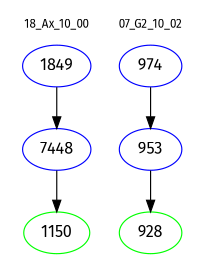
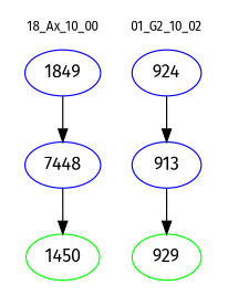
  digraph {
    fontname="Fira Sans"
    node [color=blue fontname="Fira Sans"]
    edge [color=black fontname="Fira Sans"]
    n1 [label=1849]
    n2 [label=7448]
-   n3 [color=green label=1150]
-   n4 [label=974]
-   n5 [label=953]
-   n6 [color=green label=928]
+   n3 [color=green label=1450]
+   n4 [label=924]
+   n5 [label=913]
+   n6 [color=green label=929]
    subgraph cluster_1 {
      color=white
      fontsize=10
      label="18_Ax_10_00"
      n1
      n2
      n3
    }
    subgraph cluster_2 {
      color=white
      fontsize=10
-     label="07_G2_10_02"
+     label="01_G2_10_02"
      n4
      n5
      n6
    }
    n1 -> n2
    n2 -> n3
    n4 -> n5
    n5 -> n6
  }
